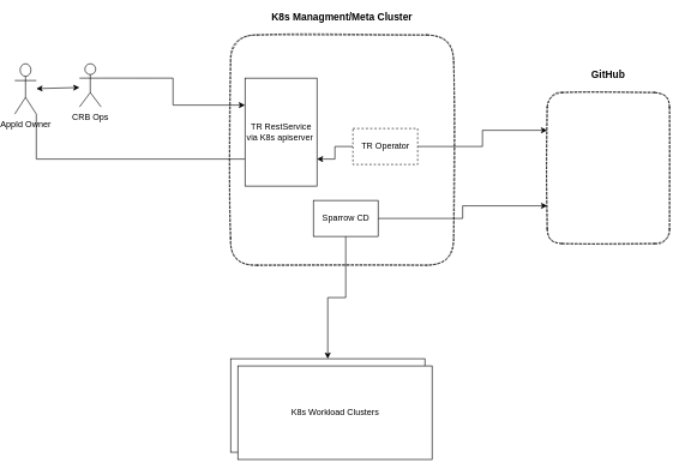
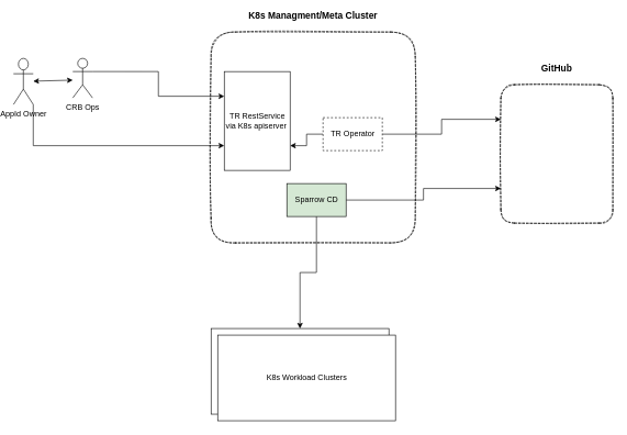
  <mxCell id="0" />
  <mxCell id="1" parent="0" />
  <mxCell id="2" value="K8s Workload Clusters" style="html=1;" parent="1" vertex="1"><mxGeometry x="320" y="470" width="270" height="130" as="geometry" /></mxCell>
  <mxCell id="3" value="K8s Workload Clusters" style="html=1;" parent="1" vertex="1"><mxGeometry x="330" y="480" width="270" height="130" as="geometry" /></mxCell>
- <mxCell id="4" style="edgeStyle=orthogonalEdgeStyle;rounded=0;orthogonalLoop=1;jettySize=auto;html=1;exitX=1;exitY=1;exitDx=0;exitDy=0;exitPerimeter=0;entryX=0;entryY=0.75;entryDx=0;entryDy=0;endArrow=none;" edge="1" parent="1" source="5" target="10"><mxGeometry relative="1" as="geometry" /></mxCell>
+ <mxCell id="4" style="edgeStyle=orthogonalEdgeStyle;rounded=0;orthogonalLoop=1;jettySize=auto;html=1;exitX=1;exitY=1;exitDx=0;exitDy=0;exitPerimeter=0;entryX=0;entryY=0.75;entryDx=0;entryDy=0;" edge="1" parent="1" source="5" target="10"><mxGeometry relative="1" as="geometry" /></mxCell>
  <mxCell id="5" value="AppId Owner" style="shape=umlActor;verticalLabelPosition=bottom;verticalAlign=top;html=1;" vertex="1" parent="1"><mxGeometry x="20" y="60" width="30" height="70" as="geometry" /></mxCell>
  <mxCell id="6" style="edgeStyle=orthogonalEdgeStyle;rounded=0;orthogonalLoop=1;jettySize=auto;html=1;exitX=1;exitY=0.333;exitDx=0;exitDy=0;exitPerimeter=0;entryX=0;entryY=0.25;entryDx=0;entryDy=0;" edge="1" parent="1" source="7" target="10"><mxGeometry relative="1" as="geometry" /></mxCell>
  <mxCell id="7" value="CRB Ops" style="shape=umlActor;verticalLabelPosition=bottom;verticalAlign=top;html=1;" vertex="1" parent="1"><mxGeometry x="110" y="60" width="30" height="60" as="geometry" /></mxCell>
  <mxCell id="8" value="" style="endArrow=classic;startArrow=classic;html=1;" edge="1" parent="1" source="5"><mxGeometry width="50" height="50" relative="1" as="geometry"><mxPoint x="390" y="210" as="sourcePoint" /><mxPoint x="110" y="93" as="targetPoint" /></mxGeometry></mxCell>
  <mxCell id="9" value="&lt;h3&gt;K8s Managment/Meta Cluster&lt;/h3&gt;" style="rounded=1;whiteSpace=wrap;html=1;fillColor=none;sketch=1;glass=0;arcSize=12;dashed=1;align=center;labelPosition=center;verticalLabelPosition=top;verticalAlign=bottom;" vertex="1" parent="1"><mxGeometry x="320" y="20" width="310" height="320" as="geometry" /></mxCell>
  <mxCell id="10" value="TR RestService&lt;br&gt;via K8s apiserver&amp;nbsp;" style="html=1;" vertex="1" parent="1"><mxGeometry x="340" y="80" width="100" height="150" as="geometry" /></mxCell>
  <mxCell id="11" style="edgeStyle=orthogonalEdgeStyle;rounded=0;orthogonalLoop=1;jettySize=auto;html=1;exitX=0;exitY=0.5;exitDx=0;exitDy=0;entryX=1;entryY=0.75;entryDx=0;entryDy=0;" edge="1" parent="1" source="13" target="10"><mxGeometry relative="1" as="geometry" /></mxCell>
  <mxCell id="12" style="edgeStyle=orthogonalEdgeStyle;rounded=0;orthogonalLoop=1;jettySize=auto;html=1;exitX=1;exitY=0.5;exitDx=0;exitDy=0;entryX=0;entryY=0.25;entryDx=0;entryDy=0;" edge="1" parent="1" source="13" target="14"><mxGeometry relative="1" as="geometry" /></mxCell>
  <mxCell id="13" value="TR Operator" style="html=1;dashed=1;" vertex="1" parent="1"><mxGeometry x="490" y="150" width="90" height="50" as="geometry" /></mxCell>
  <mxCell id="14" value="&lt;h3&gt;GitHub&lt;/h3&gt;" style="rounded=1;whiteSpace=wrap;html=1;fillColor=none;sketch=1;glass=0;arcSize=12;dashed=1;labelPosition=center;verticalLabelPosition=top;align=center;verticalAlign=bottom;" vertex="1" parent="1"><mxGeometry x="760" y="100" width="170" height="210" as="geometry" /></mxCell>
  <mxCell id="15" style="edgeStyle=orthogonalEdgeStyle;rounded=0;orthogonalLoop=1;jettySize=auto;html=1;exitX=1;exitY=0.5;exitDx=0;exitDy=0;entryX=0;entryY=0.75;entryDx=0;entryDy=0;" edge="1" parent="1" source="17" target="14"><mxGeometry relative="1" as="geometry" /></mxCell>
  <mxCell id="16" style="edgeStyle=orthogonalEdgeStyle;rounded=0;orthogonalLoop=1;jettySize=auto;html=1;exitX=0.5;exitY=1;exitDx=0;exitDy=0;" edge="1" parent="1" source="17" target="2"><mxGeometry relative="1" as="geometry" /></mxCell>
- <mxCell id="17" value="Sparrow CD" style="html=1;" vertex="1" parent="1"><mxGeometry x="435" y="250" width="90" height="50" as="geometry" /></mxCell>
+ <mxCell id="17" value="Sparrow CD" style="html=1;fillColor=#d5e8d4;" vertex="1" parent="1"><mxGeometry x="435" y="250" width="90" height="50" as="geometry" /></mxCell>
